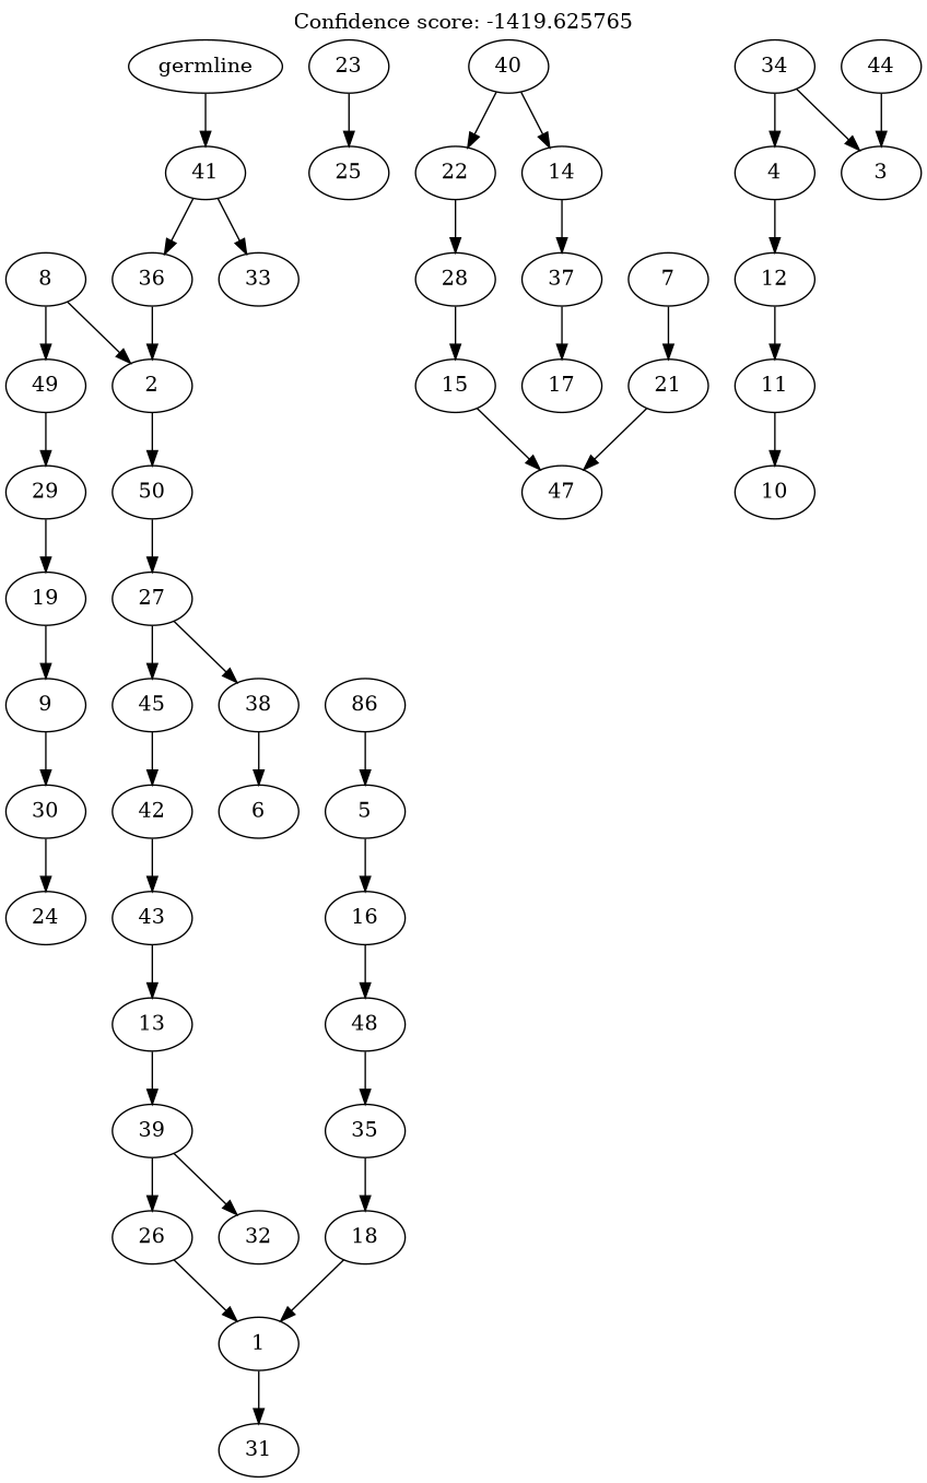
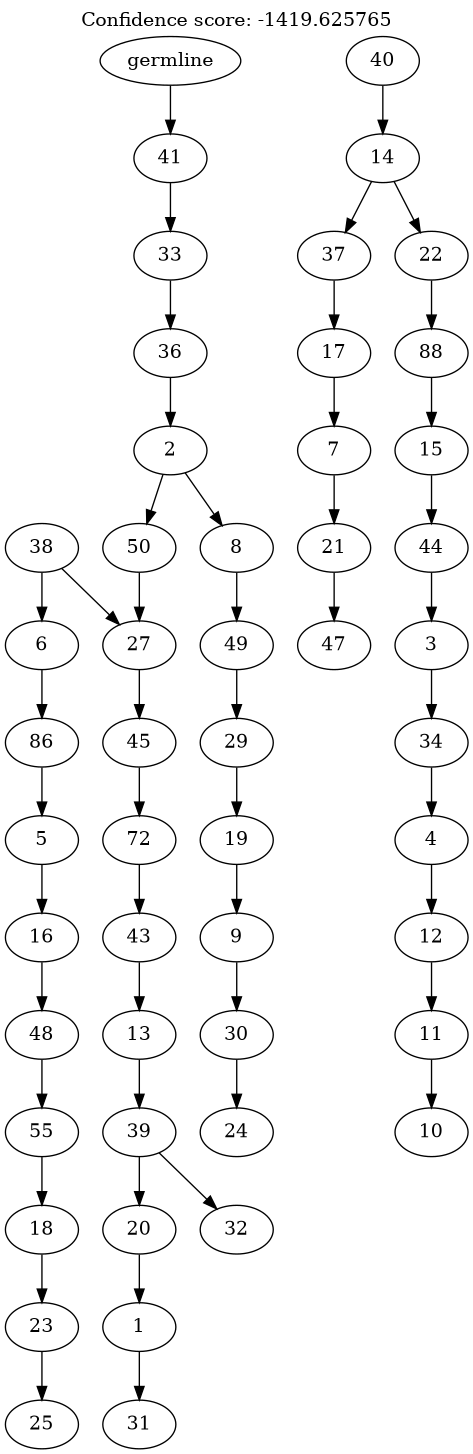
  digraph {
    label="Confidence score: -1419.625765"
    labelloc=t
    n1 [label=1]
    n2 [label=31]
-   n3 [label=26]
+   n3 [label=20]
    n4 [label=32]
    n5 [label=39]
    n6 [label=13]
    n7 [label=43]
-   n8 [label=42]
+   n8 [label=72]
    n9 [label=45]
    n10 [label=23]
    n11 [label=25]
    n12 [label=18]
-   n13 [label=35]
+   n13 [label=55]
    n14 [label=48]
    n15 [label=16]
    n16 [label=5]
    n17 [label=86]
    n18 [label=6]
    n19 [label=38]
    n20 [label=27]
    n21 [label=50]
    n22 [label=21]
    n23 [label=47]
    n24 [label=7]
    n25 [label=17]
    n26 [label=37]
    n27 [label=11]
    n28 [label=10]
    n29 [label=12]
    n30 [label=4]
    n31 [label=34]
    n32 [label=3]
    n33 [label=44]
    n34 [label=15]
-   n35 [label=28]
+   n35 [label=88]
    n36 [label=22]
    n37 [label=14]
    n38 [label=40]
    n39 [label=24]
    n40 [label=30]
    n41 [label=9]
    n42 [label=19]
    n43 [label=29]
    n44 [label=49]
    n45 [label=8]
    n46 [label=2]
    n47 [label=36]
    n48 [label=33]
    n49 [label=41]
    n50 [label=germline]
    n1 -> n2
    n3 -> n1
    n5 -> n3
    n5 -> n4
    n6 -> n5
    n7 -> n6
    n8 -> n7
    n9 -> n8
    n10 -> n11
-   n12 -> n1
+   n12 -> n10
    n13 -> n12
    n14 -> n13
    n15 -> n14
    n16 -> n15
    n17 -> n16
+   n18 -> n17
    n19 -> n18
    n20 -> n9
-   n20 -> n19
+   n19 -> n20
    n21 -> n20
    n22 -> n23
    n24 -> n22
+   n25 -> n24
    n26 -> n25
    n27 -> n28
    n29 -> n27
    n30 -> n29
    n31 -> n30
-   n31 -> n32
+   n32 -> n31
    n33 -> n32
-   n34 -> n23
+   n34 -> n33
    n35 -> n34
    n36 -> n35
    n37 -> n26
-   n38 -> n36
+   n37 -> n36
    n38 -> n37
    n40 -> n39
    n41 -> n40
    n42 -> n41
    n43 -> n42
    n44 -> n43
    n45 -> n44
    n46 -> n21
-   n45 -> n46
+   n46 -> n45
    n47 -> n46
-   n49 -> n47
+   n48 -> n47
    n49 -> n48
    n50 -> n49
  }
